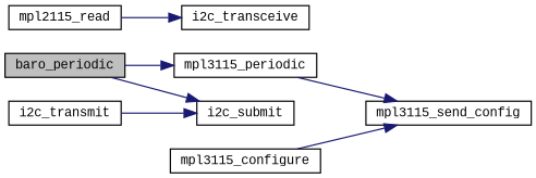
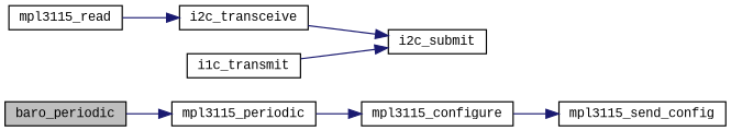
  digraph {
    fontname="Liberation Mono"
    rankdir=LR
    node [color=black fillcolor=white fontname="Liberation Mono" fontsize=10 shape=record style=filled]
    edge [color=midnightblue fontname="Liberation Mono" fontsize=10 labelfontname=FreeSans labelfontsize=10 style=solid]
    n1 [fillcolor=grey75 fontcolor=black height=0.2 label=baro_periodic width=0.4]
    n2 [height=0.2 label=mpl3115_periodic width=0.4]
    n3 [height=0.2 label=mpl3115_configure width=0.4]
-   n4 [height=0.2 label=mpl2115_read width=0.4]
+   n4 [height=0.2 label=mpl3115_read width=0.4]
    n5 [height=0.2 label=i2c_transceive width=0.4]
    n6 [height=0.2 label=mpl3115_send_config width=0.4]
    n7 [height=0.2 label=i2c_submit width=0.4]
-   n8 [height=0.2 label=i2c_transmit width=0.4]
+   n8 [height=0.2 label=i1c_transmit width=0.4]
    n1 -> n2
-   n2 -> n6
+   n2 -> n3
    n3 -> n6
    n4 -> n5
-   n1 -> n7
+   n5 -> n7
    n8 -> n7
  }
